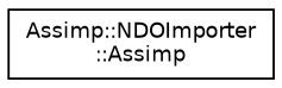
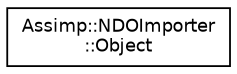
  digraph {
    rankdir=LR
-   n1 [color=black fillcolor=white fontname=Helvetica fontsize=10 height=0.2 label="Assimp::NDOImporter\l::Assimp" shape=record style=filled width=0.4]
+   n1 [color=black fillcolor=white fontname=Helvetica fontsize=10 height=0.2 label="Assimp::NDOImporter\l::Object" shape=record style=filled width=0.4]
  }
